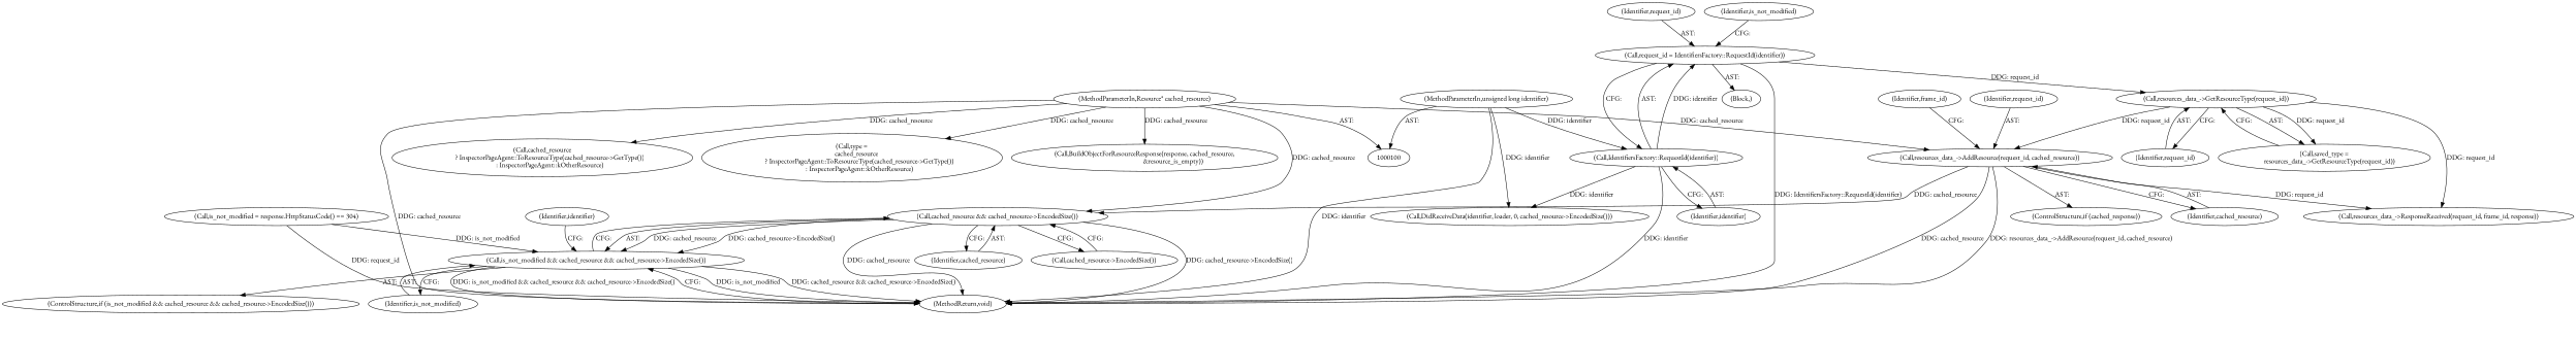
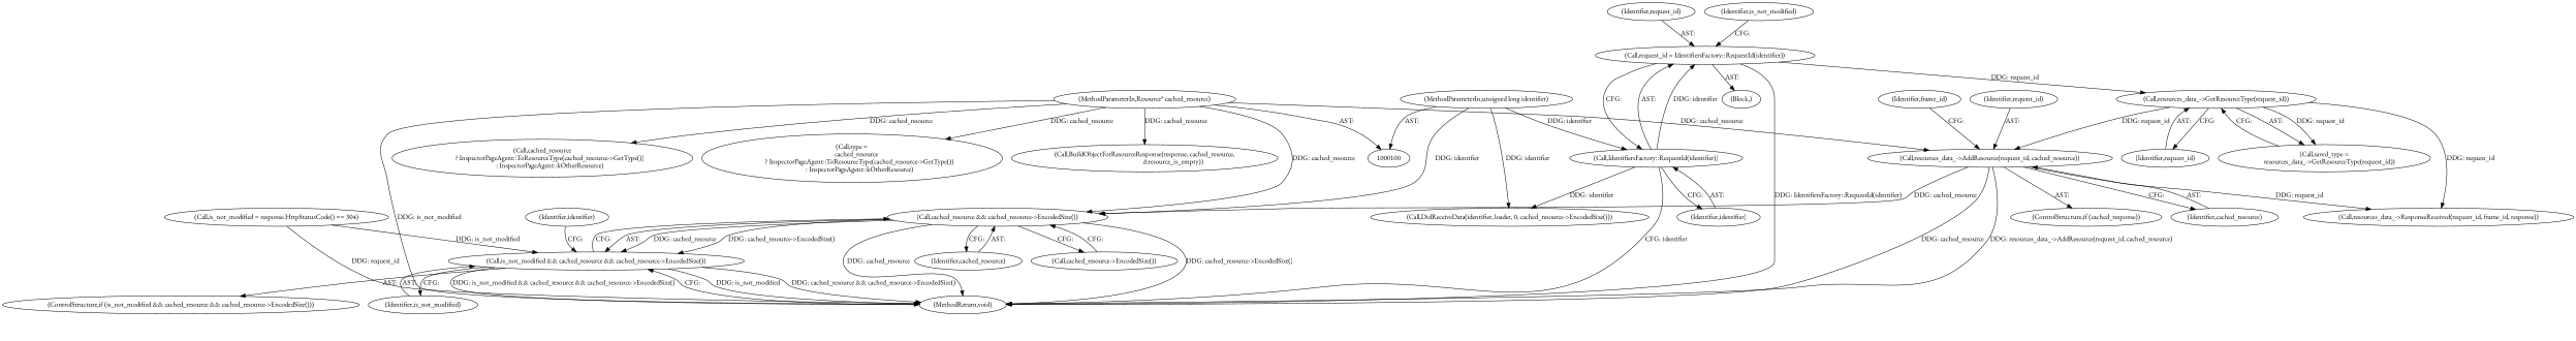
  digraph {
    fontname="EB Garamond"
    node [fontname="EB Garamond"]
    edge [fontname="EB Garamond"]
    n1 [label="(Call,cached_resource && cached_resource->EncodedSize())"]
    n2 [label="(Call,is_not_modified && cached_resource && cached_resource->EncodedSize())"]
    n3 [label="(Identifier,cached_resource)"]
    n4 [label="(Call,cached_resource->EncodedSize())"]
    n5 [label="(MethodReturn,void)"]
    n6 [label="(ControlStructure,if (is_not_modified && cached_resource && cached_resource->EncodedSize()))"]
    n7 [label="(Identifier,is_not_modified)"]
    n8 [label="(Call,resources_data_->AddResource(request_id, cached_resource))"]
    n9 [label="(ControlStructure,if (cached_response))"]
    n10 [label="(Identifier,cached_resource)"]
    n11 [label="(Call,resources_data_->ResponseReceived(request_id, frame_id, response))"]
    n12 [label="(Call,resources_data_->GetResourceType(request_id))"]
    n13 [label="(Identifier,request_id)"]
    n14 [label="(Call,saved_type =\n       resources_data_->GetResourceType(request_id))"]
    n15 [label="(Call,request_id = IdentifiersFactory::RequestId(identifier))"]
    n16 [label="(Call,IdentifiersFactory::RequestId(identifier))"]
    n17 [label="(Block,)"]
    n18 [label="(Identifier,identifier)"]
    n19 [label="(Call,DidReceiveData(identifier, loader, 0, cached_resource->EncodedSize()))"]
    n20 [label="(MethodParameterIn,unsigned long identifier)"]
    1000100
    n22 [label="(MethodParameterIn,Resource* cached_resource)"]
    n23 [label="(Call,BuildObjectForResourceResponse(response, cached_resource,\n                                      &resource_is_empty))"]
    n24 [label="(Call,cached_resource\n          ? InspectorPageAgent::ToResourceType(cached_resource->GetType())\n          : InspectorPageAgent::kOtherResource)"]
    n25 [label="(Call,type =\n      cached_resource\n          ? InspectorPageAgent::ToResourceType(cached_resource->GetType())\n          : InspectorPageAgent::kOtherResource)"]
    n26 [label="(Identifier,request_id)"]
    n27 [label="(Identifier,identifier)"]
    n28 [label="(Identifier,frame_id)"]
    n29 [label="(Identifier,is_not_modified)"]
    n30 [label="(Identifier,request_id)"]
    n31 [label="(Call,is_not_modified = response.HttpStatusCode() == 304)"]
    n1 -> n2 [label="AST: "]
    n1 -> n2 [label="DDG: cached_resource"]
    n1 -> n2 [label="DDG: cached_resource->EncodedSize()"]
    n1 -> n3 [label="CFG: "]
    n1 -> n4 [label="CFG: "]
    n1 -> n5 [label="DDG: cached_resource"]
    n1 -> n5 [label="DDG: cached_resource->EncodedSize()"]
    n2 -> n1 [label="CFG: "]
    n2 -> n5 [label="DDG: is_not_modified"]
    n2 -> n5 [label="DDG: cached_resource && cached_resource->EncodedSize()"]
    n2 -> n5 [label="DDG: is_not_modified && cached_resource && cached_resource->EncodedSize()"]
    n2 -> n6 [label="AST: "]
    n2 -> n7 [label="CFG: "]
    n3 -> n1 [label="AST: "]
    n4 -> n1 [label="CFG: "]
    n5 -> n2 [label="CFG: "]
    n7 -> n2 [label="AST: "]
    n8 -> n1 [label="DDG: cached_resource"]
    n8 -> n5 [label="DDG: cached_resource"]
    n8 -> n5 [label="DDG: resources_data_->AddResource(request_id, cached_resource)"]
    n8 -> n9 [label="AST: "]
    n8 -> n10 [label="CFG: "]
    n8 -> n11 [label="DDG: request_id"]
    n10 -> n8 [label="AST: "]
    n12 -> n8 [label="DDG: request_id"]
    n12 -> n11 [label="DDG: request_id"]
    n12 -> n13 [label="CFG: "]
    n12 -> n14 [label="AST: "]
    n12 -> n14 [label="DDG: request_id"]
    n13 -> n12 [label="AST: "]
    n14 -> n12 [label="CFG: "]
    n15 -> n5 [label="DDG: IdentifiersFactory::RequestId(identifier)"]
    n15 -> n12 [label="DDG: request_id"]
    n15 -> n16 [label="CFG: "]
    n15 -> n17 [label="AST: "]
-   n16 -> n5 [label="DDG: identifier"]
+   n16 -> n5 [label="CFG: identifier"]
    n16 -> n15 [label="AST: "]
    n16 -> n15 [label="DDG: identifier"]
    n16 -> n18 [label="CFG: "]
    n16 -> n19 [label="DDG: identifier"]
    n18 -> n16 [label="AST: "]
-   n20 -> n5 [label="DDG: identifier"]
+   n20 -> n1 [label="DDG: identifier"]
    n20 -> n16 [label="DDG: identifier"]
    n20 -> n19 [label="DDG: identifier"]
    n20 -> 1000100 [label="AST: "]
    n22 -> n1 [label="DDG: cached_resource"]
-   n22 -> n5 [label="DDG: cached_resource"]
+   n22 -> n5 [label="DDG: is_not_modified"]
    n22 -> n8 [label="DDG: cached_resource"]
    n22 -> 1000100 [label="AST: "]
    n22 -> n23 [label="DDG: cached_resource"]
    n22 -> n24 [label="DDG: cached_resource"]
    n22 -> n25 [label="DDG: cached_resource"]
    n26 -> n15 [label="AST: "]
    n27 -> n2 [label="CFG: "]
    n28 -> n8 [label="CFG: "]
    n29 -> n15 [label="CFG: "]
    n30 -> n8 [label="AST: "]
    n31 -> n2 [label="DDG: is_not_modified"]
    n31 -> n5 [label="DDG: request_id"]
  }
